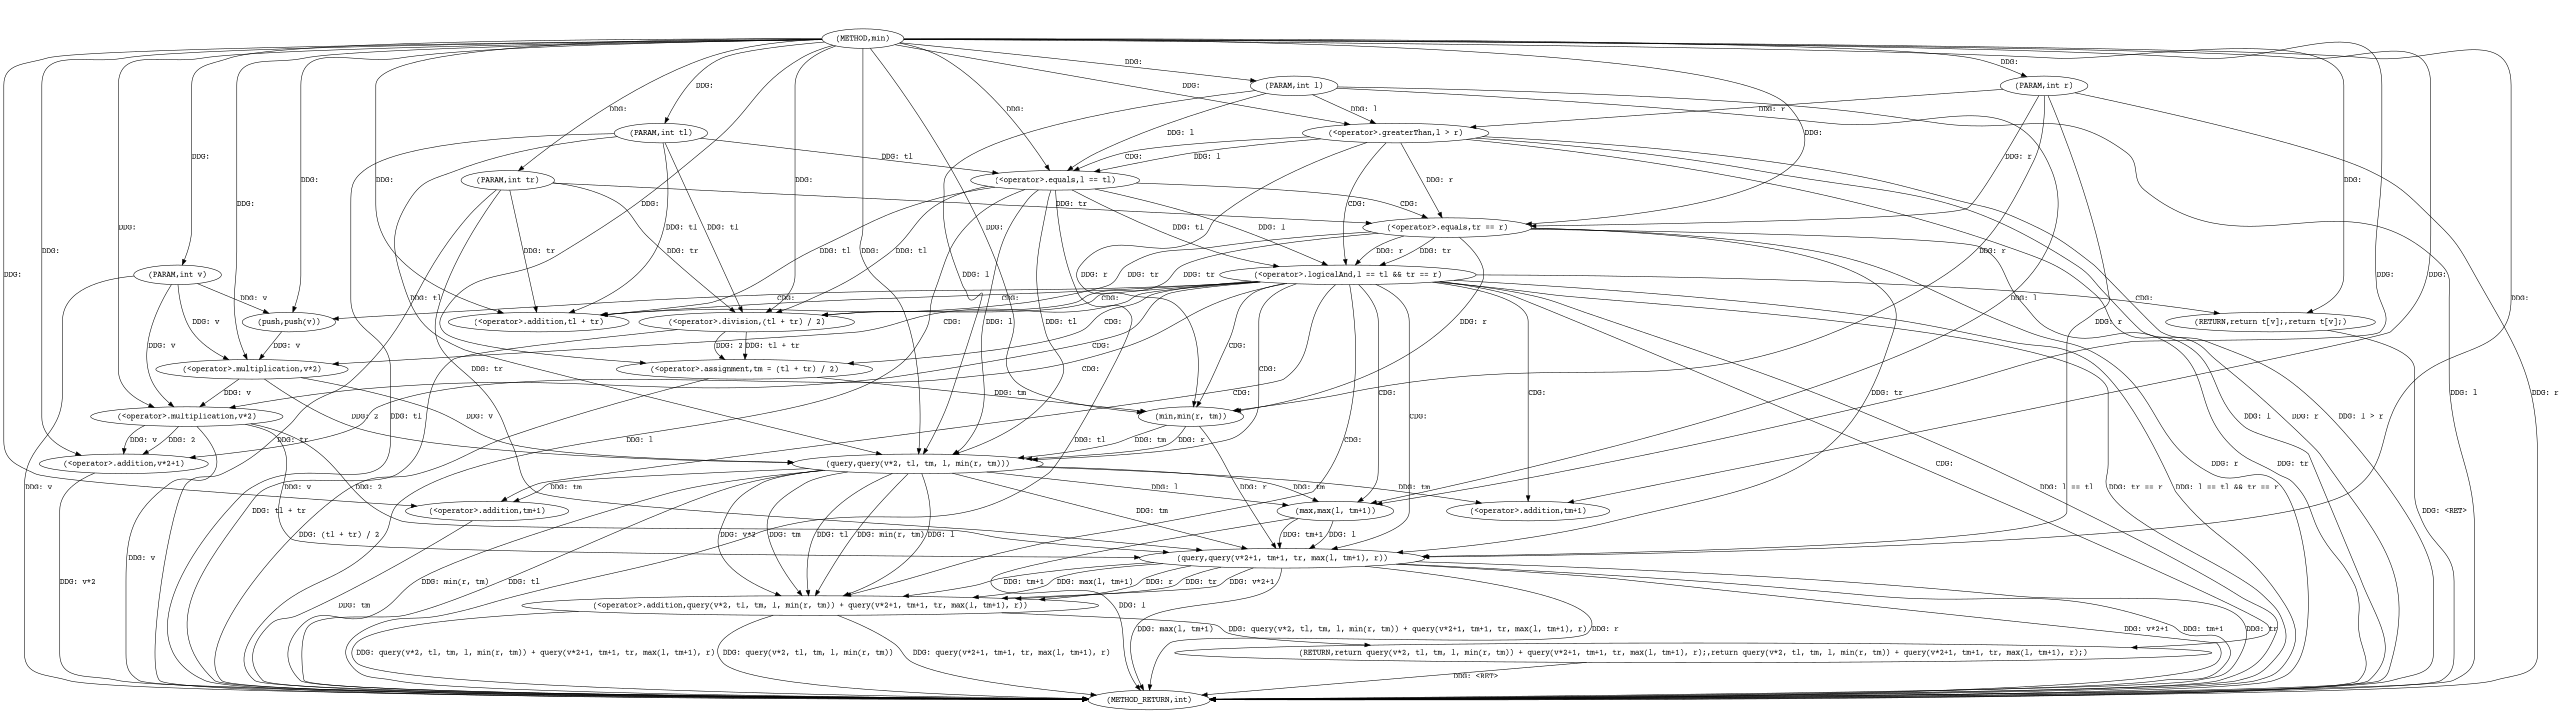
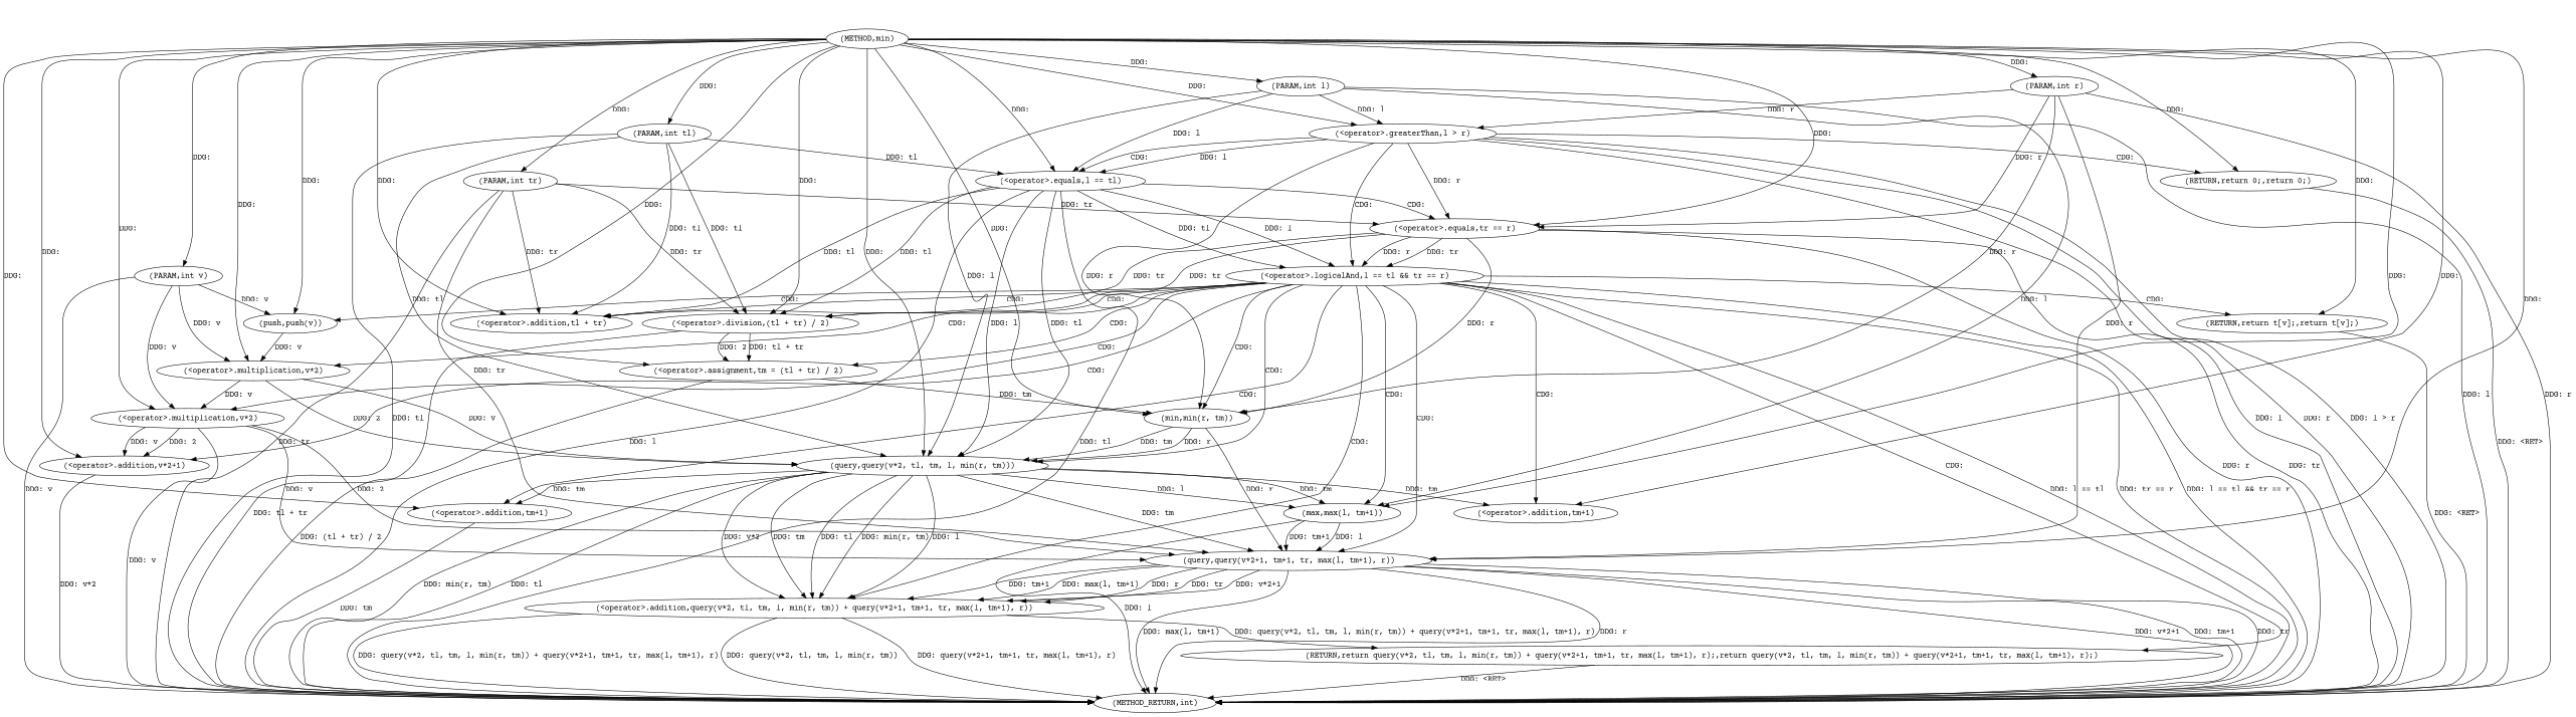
  digraph {
    fontname="Courier Prime"
    node [fontname="Courier Prime"]
    edge [fontname="Courier Prime"]
    n1 [label="(METHOD,min)"]
    n2 [label="(PARAM,int v)"]
    n3 [label="(PARAM,int tl)"]
    n4 [label="(PARAM,int tr)"]
    n5 [label="(PARAM,int l)"]
    n6 [label="(PARAM,int r)"]
    n7 [label="(push,push(v))"]
    n8 [label="(<operator>.assignment,tm = (tl + tr) / 2)"]
    n9 [label="(<operator>.greaterThan,l > r)"]
+   n10 [label="(RETURN,return 0;,return 0;)"]
    n11 [label="(RETURN,return t[v];,return t[v];)"]
    n12 [label="(<operator>.division,(tl + tr) / 2)"]
    n13 [label="(<operator>.equals,l == tl)"]
    n14 [label="(<operator>.equals,tr == r)"]
    n15 [label="(<operator>.addition,tl + tr)"]
    n16 [label="(query,query(v*2, tl, tm, l, min(r, tm)))"]
    n17 [label="(query,query(v*2+1, tm+1, tr, max(l, tm+1), r))"]
    n18 [label="(<operator>.multiplication,v*2)"]
    n19 [label="(min,min(r, tm))"]
    n20 [label="(<operator>.addition,v*2+1)"]
    n21 [label="(<operator>.addition,tm+1)"]
    n22 [label="(max,max(l, tm+1))"]
    n23 [label="(<operator>.multiplication,v*2)"]
    n24 [label="(<operator>.addition,tm+1)"]
    n25 [label="(METHOD_RETURN,int)"]
    n26 [label="(<operator>.logicalAnd,l == tl && tr == r)"]
    n27 [label="(<operator>.addition,query(v*2, tl, tm, l, min(r, tm)) + query(v*2+1, tm+1, tr, max(l, tm+1), r))"]
    n28 [label="(RETURN,return query(v*2, tl, tm, l, min(r, tm)) + query(v*2+1, tm+1, tr, max(l, tm+1), r);,return query(v*2, tl, tm, l, min(r, tm)) + query(v*2+1, tm+1, tr, max(l, tm+1), r);)"]
    n1 -> n2 [label="DDG: "]
    n1 -> n3 [label="DDG: "]
    n1 -> n4 [label="DDG: "]
    n1 -> n5 [label="DDG: "]
    n1 -> n6 [label="DDG: "]
    n1 -> n7 [label="DDG: "]
    n1 -> n8 [label="DDG: "]
    n1 -> n9 [label="DDG: "]
+   n1 -> n10 [label="DDG: "]
    n1 -> n11 [label="DDG: "]
    n1 -> n12 [label="DDG: "]
    n1 -> n13 [label="DDG: "]
    n1 -> n14 [label="DDG: "]
    n1 -> n15 [label="DDG: "]
    n1 -> n16 [label="DDG: "]
    n1 -> n17 [label="DDG: "]
    n1 -> n18 [label="DDG: "]
    n1 -> n19 [label="DDG: "]
    n1 -> n20 [label="DDG: "]
    n1 -> n21 [label="DDG: "]
    n1 -> n22 [label="DDG: "]
    n1 -> n23 [label="DDG: "]
    n1 -> n24 [label="DDG: "]
    n2 -> n7 [label="DDG: v"]
    n2 -> n18 [label="DDG: v"]
    n2 -> n23 [label="DDG: v"]
    n2 -> n25 [label="DDG: v"]
    n3 -> n12 [label="DDG: tl"]
    n3 -> n13 [label="DDG: tl"]
    n3 -> n15 [label="DDG: tl"]
    n3 -> n16 [label="DDG: tl"]
    n3 -> n25 [label="DDG: tl"]
    n4 -> n12 [label="DDG: tr"]
    n4 -> n14 [label="DDG: tr"]
    n4 -> n15 [label="DDG: tr"]
    n4 -> n17 [label="DDG: tr"]
    n4 -> n25 [label="DDG: tr"]
    n5 -> n9 [label="DDG: l"]
    n5 -> n13 [label="DDG: l"]
    n5 -> n16 [label="DDG: l"]
    n5 -> n22 [label="DDG: l"]
    n5 -> n25 [label="DDG: l"]
    n6 -> n9 [label="DDG: r"]
    n6 -> n14 [label="DDG: r"]
    n6 -> n17 [label="DDG: r"]
    n6 -> n19 [label="DDG: r"]
    n6 -> n25 [label="DDG: r"]
    n7 -> n18 [label="DDG: v"]
    n8 -> n19 [label="DDG: tm"]
    n8 -> n25 [label="DDG: (tl + tr) / 2"]
+   n9 -> n10 [label="CDG: "]
    n9 -> n13 [label="DDG: l"]
    n9 -> n13 [label="CDG: "]
    n9 -> n14 [label="DDG: r"]
    n9 -> n19 [label="DDG: r"]
    n9 -> n25 [label="DDG: l"]
    n9 -> n25 [label="DDG: r"]
    n9 -> n25 [label="DDG: l > r"]
    n9 -> n26 [label="CDG: "]
+   n10 -> n25 [label="DDG: <RET>"]
    n11 -> n25 [label="DDG: <RET>"]
    n12 -> n8 [label="DDG: tl + tr"]
    n12 -> n8 [label="DDG: 2"]
    n12 -> n25 [label="DDG: tl + tr"]
    n13 -> n12 [label="DDG: tl"]
    n13 -> n14 [label="CDG: "]
    n13 -> n15 [label="DDG: tl"]
    n13 -> n16 [label="DDG: l"]
    n13 -> n16 [label="DDG: tl"]
    n13 -> n25 [label="DDG: l"]
    n13 -> n25 [label="DDG: tl"]
    n13 -> n26 [label="DDG: tl"]
    n13 -> n26 [label="DDG: l"]
    n14 -> n12 [label="DDG: tr"]
    n14 -> n15 [label="DDG: tr"]
-   n14 -> n17 [label="DDG: tr"]
    n14 -> n19 [label="DDG: r"]
    n14 -> n25 [label="DDG: tr"]
    n14 -> n25 [label="DDG: r"]
    n14 -> n26 [label="DDG: tr"]
    n14 -> n26 [label="DDG: r"]
    n16 -> n17 [label="DDG: tm"]
    n16 -> n21 [label="DDG: tm"]
    n16 -> n22 [label="DDG: l"]
    n16 -> n22 [label="DDG: tm"]
    n16 -> n24 [label="DDG: tm"]
    n16 -> n25 [label="DDG: tl"]
    n16 -> n25 [label="DDG: min(r, tm)"]
    n16 -> n27 [label="DDG: min(r, tm)"]
    n16 -> n27 [label="DDG: l"]
    n16 -> n27 [label="DDG: v*2"]
    n16 -> n27 [label="DDG: tm"]
    n16 -> n27 [label="DDG: tl"]
    n17 -> n25 [label="DDG: v*2+1"]
    n17 -> n25 [label="DDG: tm+1"]
    n17 -> n25 [label="DDG: tr"]
    n17 -> n25 [label="DDG: max(l, tm+1)"]
    n17 -> n25 [label="DDG: r"]
    n17 -> n27 [label="DDG: tm+1"]
    n17 -> n27 [label="DDG: max(l, tm+1)"]
    n17 -> n27 [label="DDG: r"]
    n17 -> n27 [label="DDG: tr"]
    n17 -> n27 [label="DDG: v*2+1"]
    n18 -> n16 [label="DDG: v"]
    n18 -> n16 [label="DDG: 2"]
    n18 -> n23 [label="DDG: v"]
    n19 -> n16 [label="DDG: r"]
    n19 -> n16 [label="DDG: tm"]
    n19 -> n17 [label="DDG: r"]
    n20 -> n25 [label="DDG: v*2"]
    n22 -> n17 [label="DDG: tm+1"]
    n22 -> n17 [label="DDG: l"]
    n22 -> n25 [label="DDG: l"]
    n23 -> n17 [label="DDG: 2"]
    n23 -> n17 [label="DDG: v"]
    n23 -> n20 [label="DDG: 2"]
    n23 -> n20 [label="DDG: v"]
    n23 -> n25 [label="DDG: v"]
    n24 -> n25 [label="DDG: tm"]
    n26 -> n7 [label="CDG: "]
    n26 -> n8 [label="CDG: "]
    n26 -> n11 [label="CDG: "]
    n26 -> n12 [label="CDG: "]
    n26 -> n15 [label="CDG: "]
    n26 -> n16 [label="CDG: "]
    n26 -> n17 [label="CDG: "]
    n26 -> n18 [label="CDG: "]
    n26 -> n19 [label="CDG: "]
    n26 -> n20 [label="CDG: "]
    n26 -> n21 [label="CDG: "]
    n26 -> n22 [label="CDG: "]
    n26 -> n23 [label="CDG: "]
    n26 -> n24 [label="CDG: "]
    n26 -> n25 [label="DDG: l == tl"]
    n26 -> n25 [label="DDG: tr == r"]
    n26 -> n25 [label="DDG: l == tl && tr == r"]
    n26 -> n27 [label="CDG: "]
    n26 -> n28 [label="CDG: "]
    n27 -> n25 [label="DDG: query(v*2, tl, tm, l, min(r, tm))"]
    n27 -> n25 [label="DDG: query(v*2+1, tm+1, tr, max(l, tm+1), r)"]
    n27 -> n25 [label="DDG: query(v*2, tl, tm, l, min(r, tm)) + query(v*2+1, tm+1, tr, max(l, tm+1), r)"]
    n27 -> n28 [label="DDG: query(v*2, tl, tm, l, min(r, tm)) + query(v*2+1, tm+1, tr, max(l, tm+1), r)"]
    n28 -> n25 [label="DDG: <RET>"]
  }
